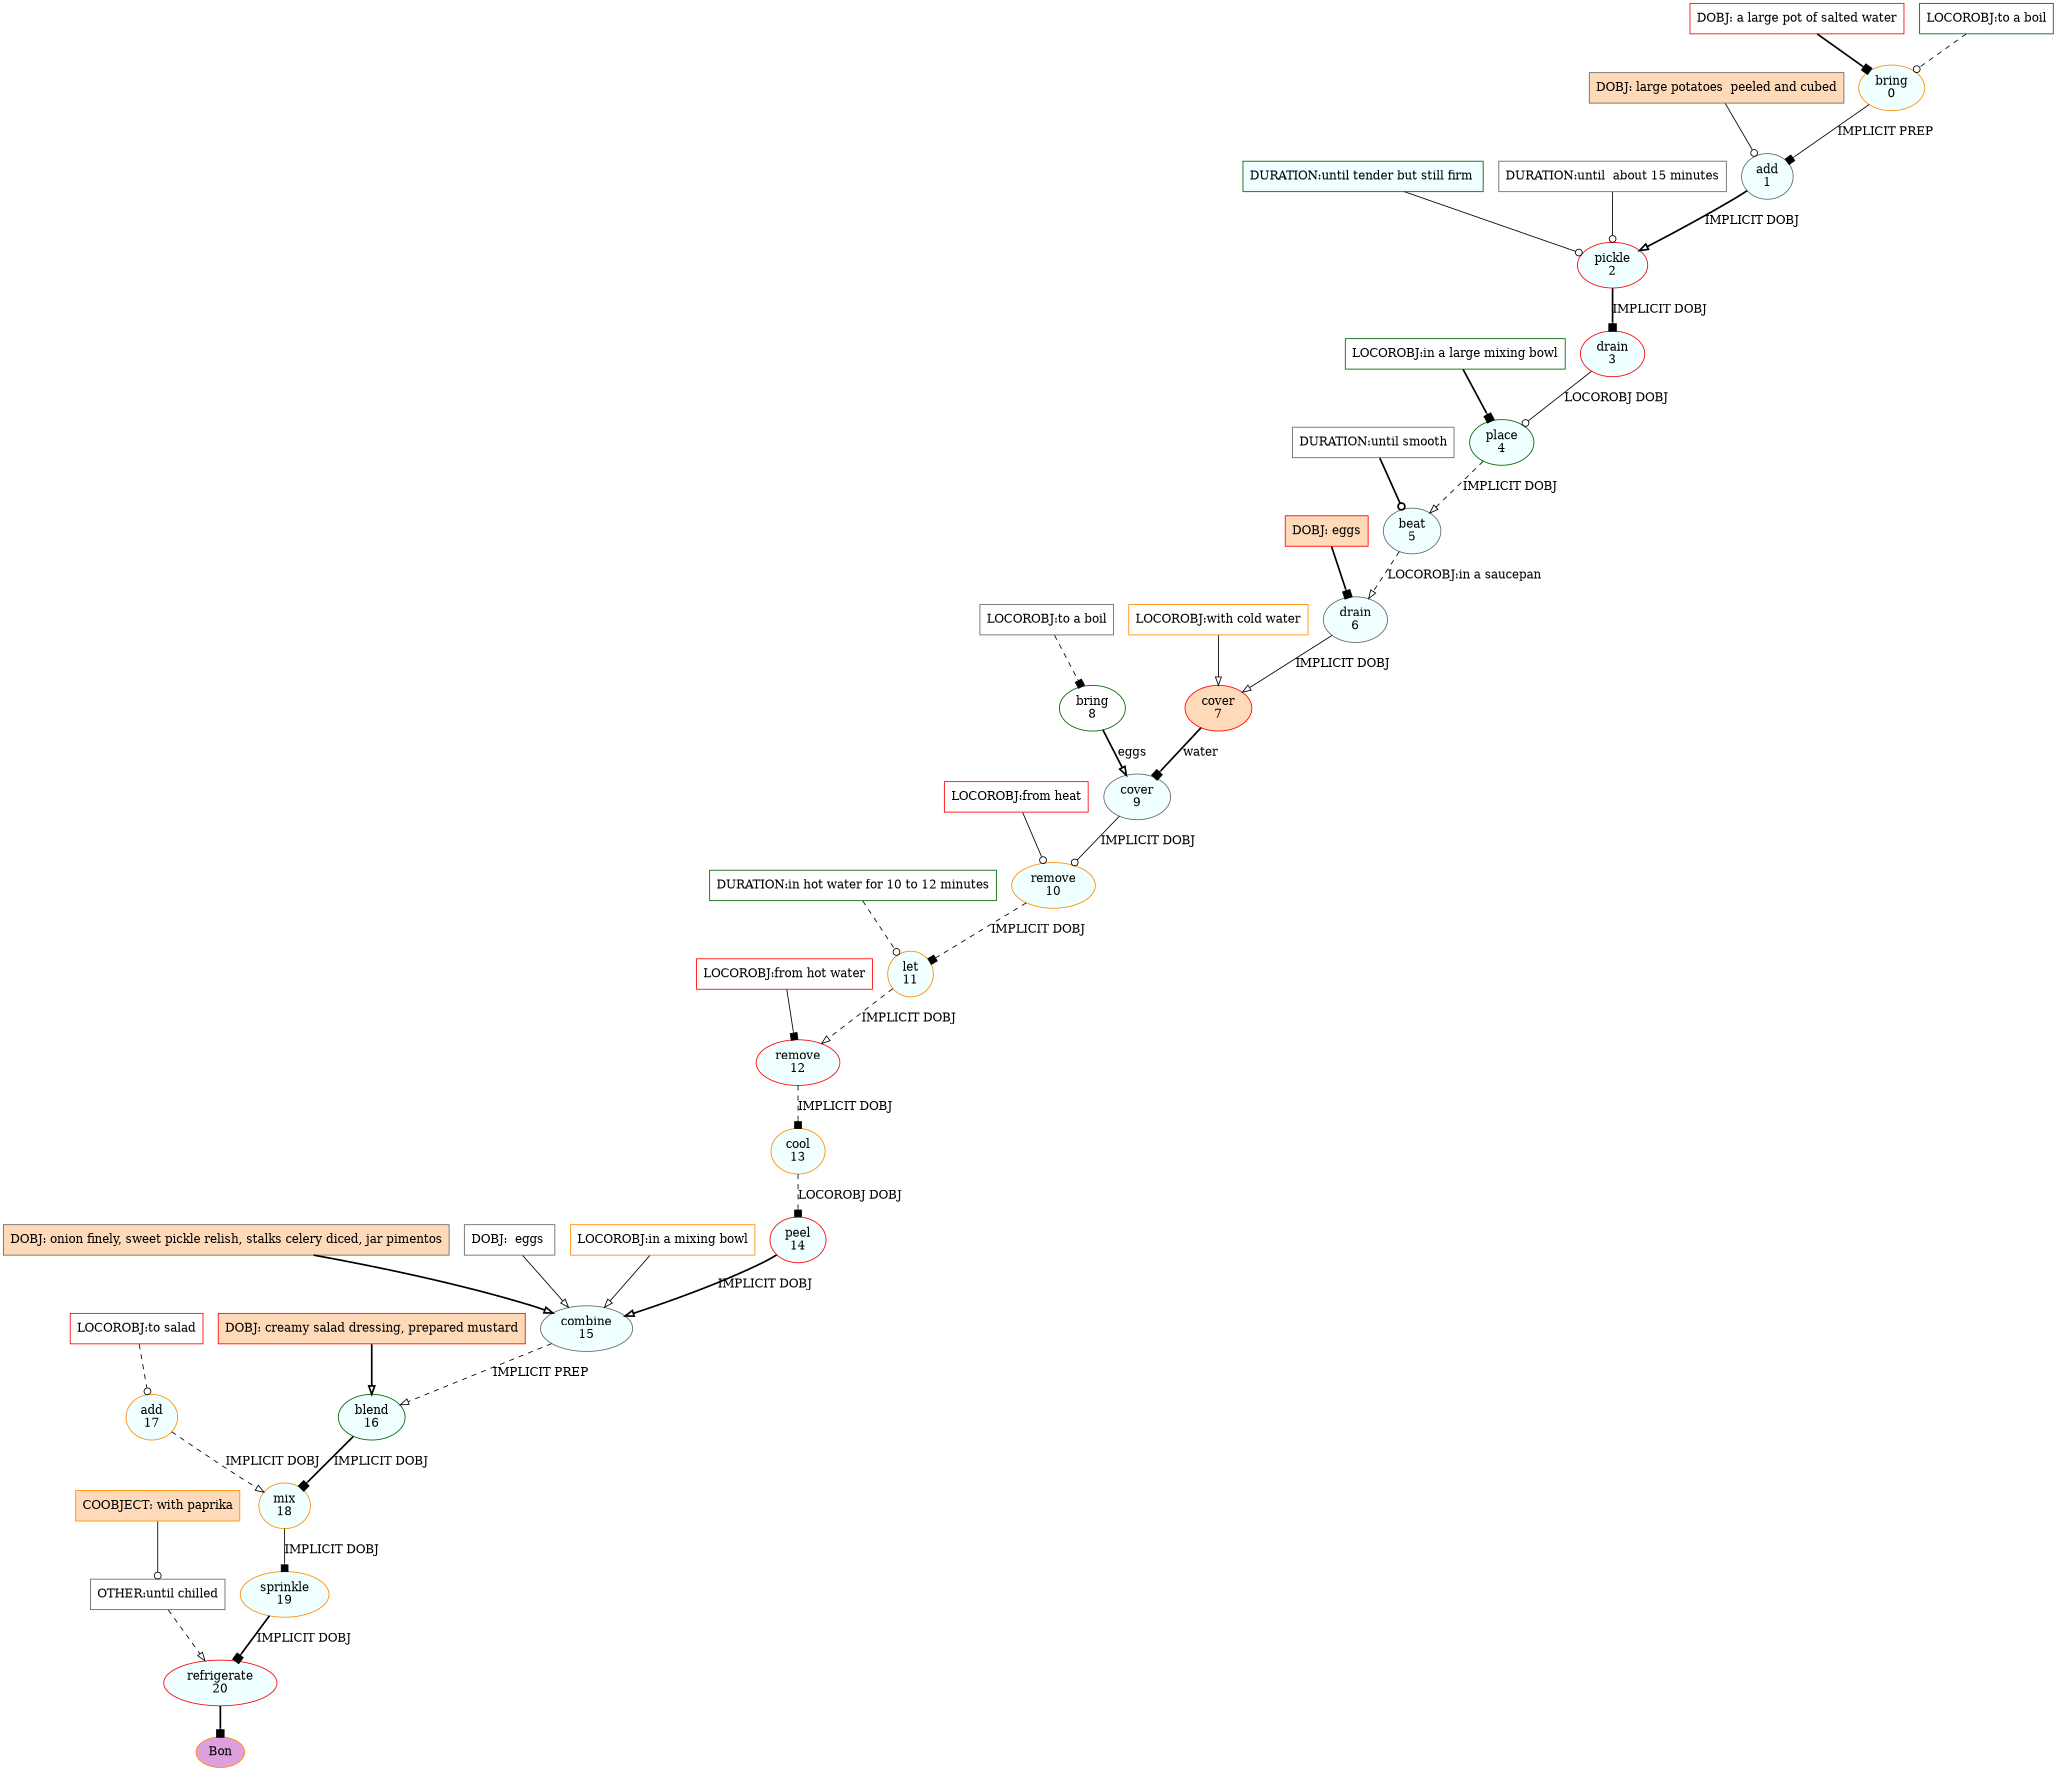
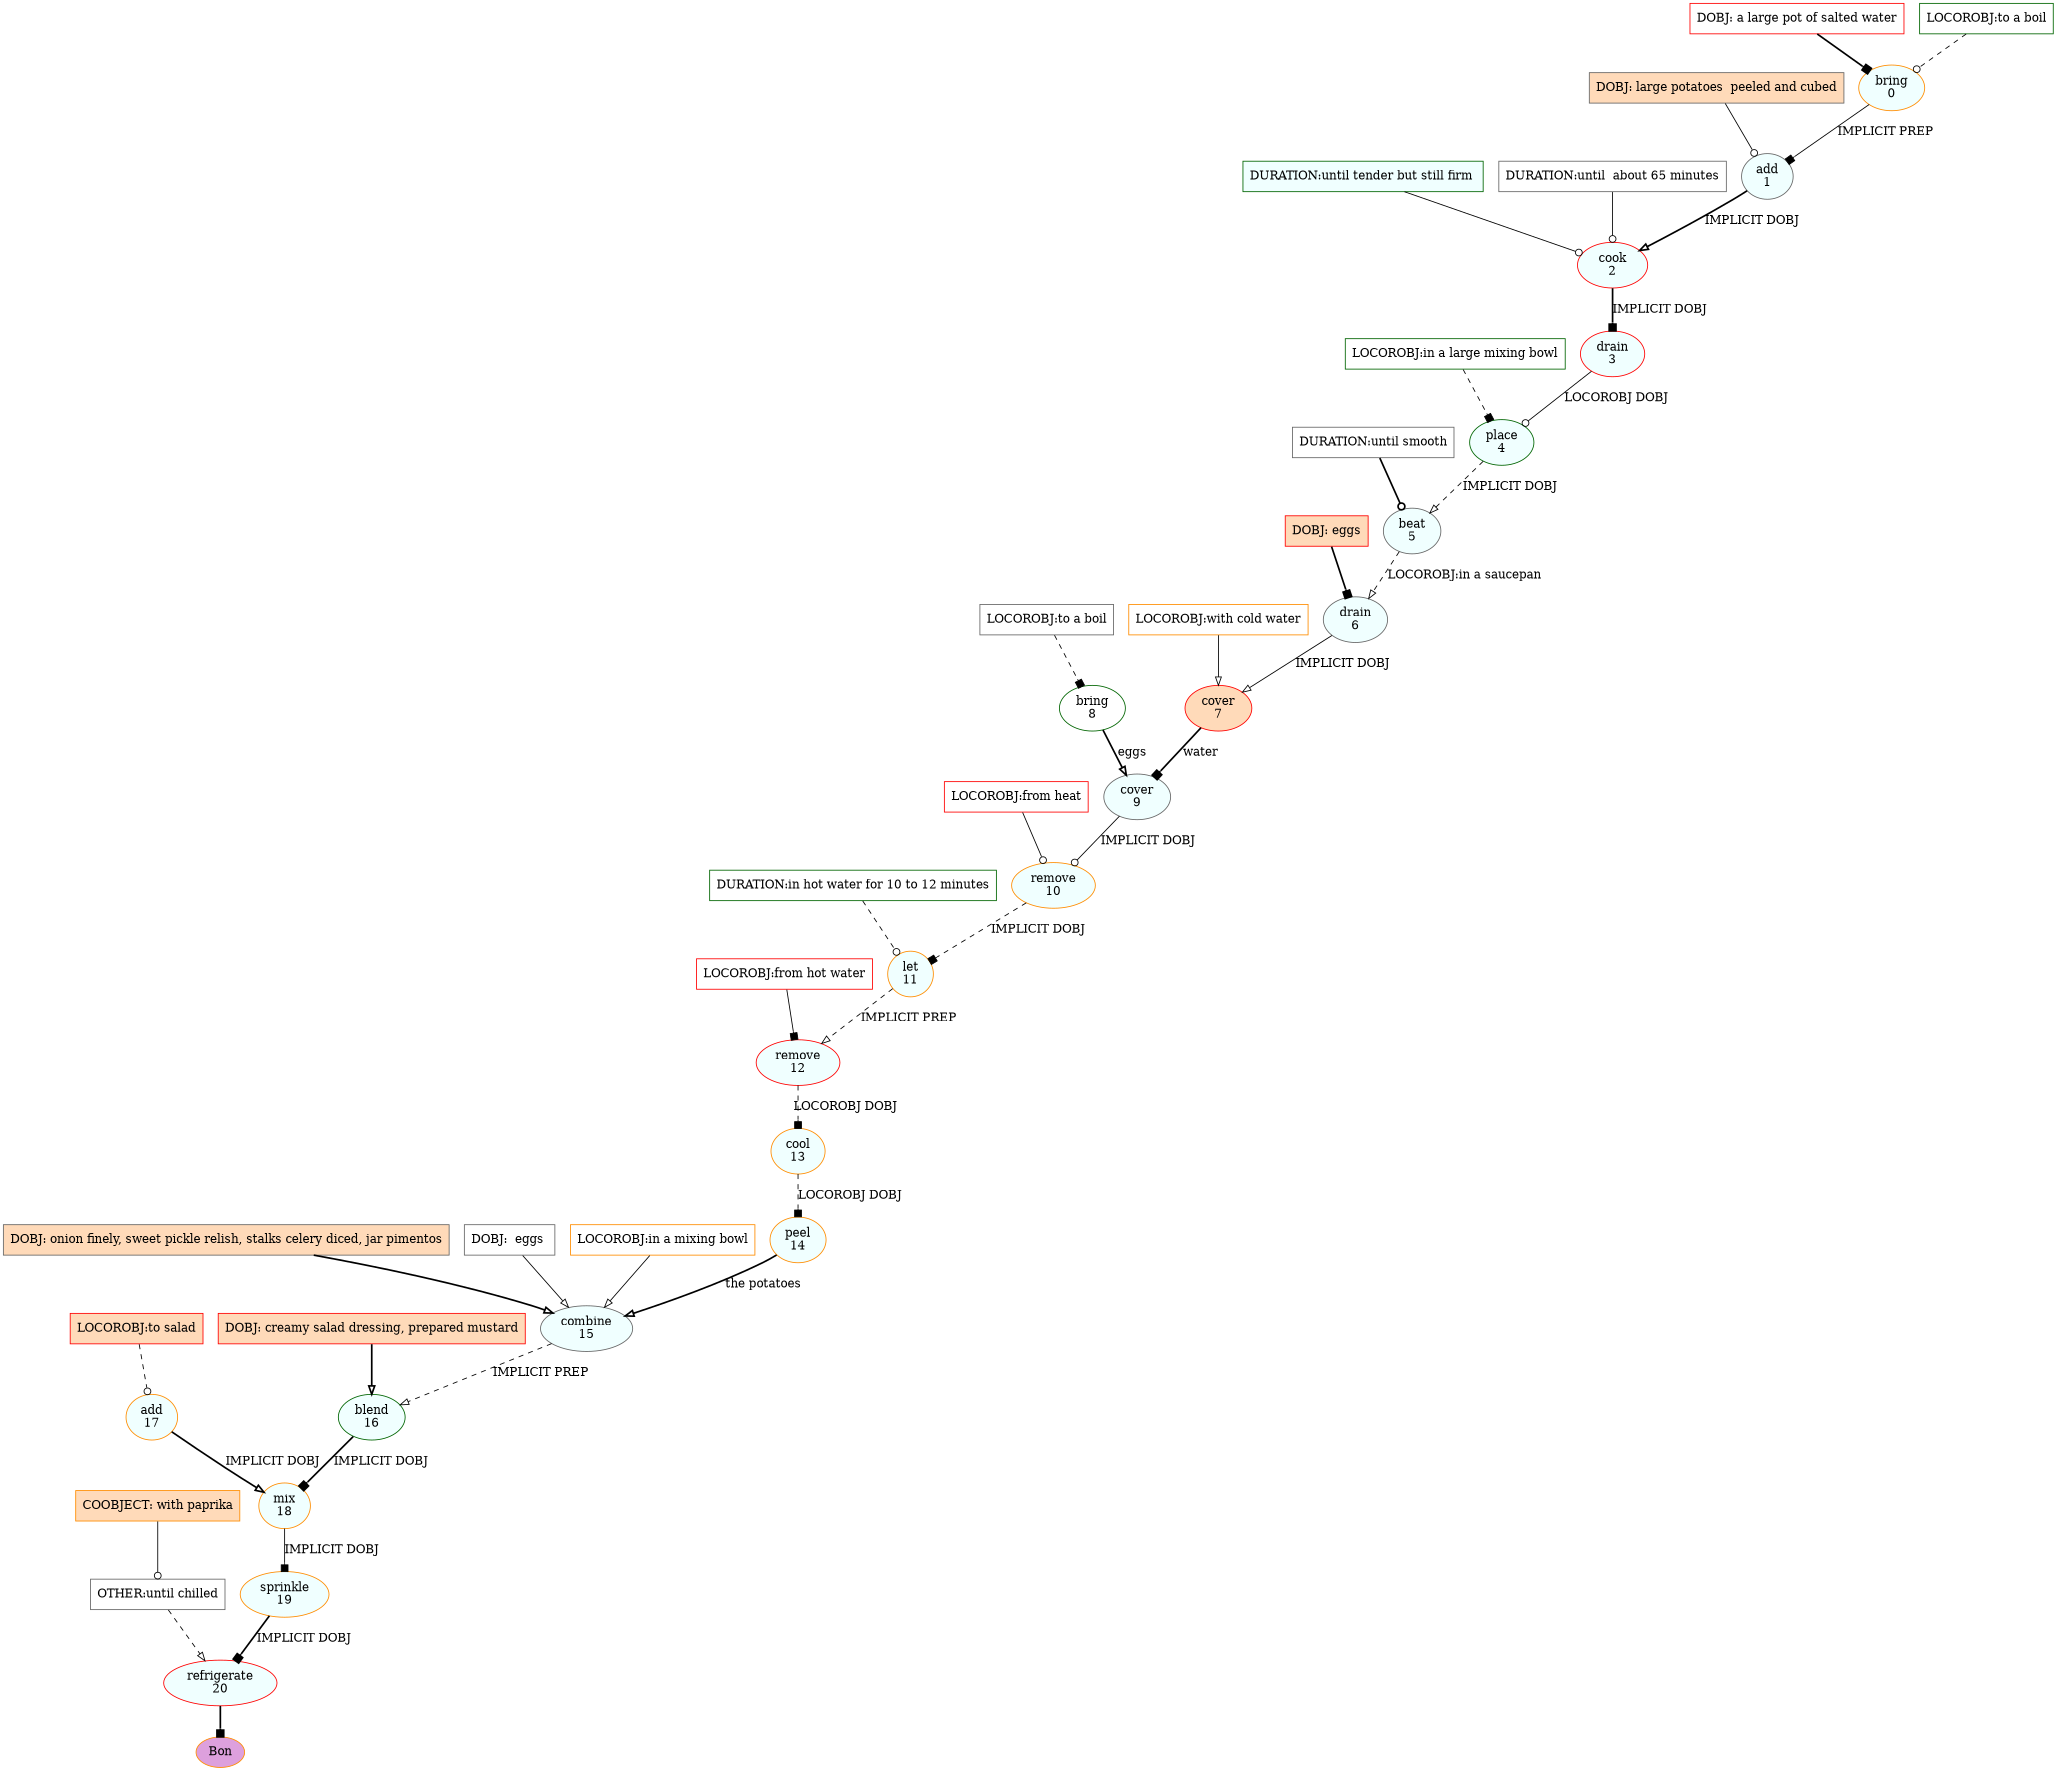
  digraph {
    node [color=darkorange fillcolor=azure shape=oval style=filled]
    edge [arrowhead=box style=solid]
    n1 [label="bring\n0"]
    n2 [color=gray40 label="add\n1"]
-   n3 [color=red label="pickle\n2"]
+   n3 [color=red label="cook\n2"]
    n4 [color=red label="drain\n3"]
    n5 [color=darkgreen label="place\n4"]
    n6 [color=gray40 label="beat\n5"]
    n7 [color=gray40 label="drain\n6"]
    n8 [color=red fillcolor=peachpuff label="cover\n7"]
    n9 [color=gray40 label="cover\n9"]
    n10 [color=darkgreen fillcolor=white label="bring\n8"]
    n11 [label="remove\n10"]
    n12 [label="let\n11"]
    n13 [color=red label="remove\n12"]
    n14 [label="cool\n13"]
-   n15 [color=red label="peel\n14"]
+   n15 [label="peel\n14"]
    n16 [color=gray40 label="combine\n15"]
    n17 [color=darkgreen label="blend\n16"]
    n18 [label="mix\n18"]
    n19 [label="add\n17"]
    n20 [label="sprinkle\n19"]
    n21 [color=red label="refrigerate\n20"]
    n22 [fillcolor=plum label=Bon]
    n23 [color=red fillcolor=white label="DOBJ: a large pot of salted water" shape=box]
    n24 [color=darkgreen fillcolor=white label="LOCOROBJ:to a boil" shape=box]
    n25 [color=gray40 fillcolor=peachpuff label="DOBJ: large potatoes  peeled and cubed" shape=box]
    n26 [color=darkgreen label="DURATION:until tender but still firm " shape=box]
-   n27 [color=gray40 fillcolor=white label="DURATION:until  about 15 minutes" shape=box]
+   n27 [color=gray40 fillcolor=white label="DURATION:until  about 65 minutes" shape=box]
    n28 [color=darkgreen fillcolor=white label="LOCOROBJ:in a large mixing bowl" shape=box]
    n29 [color=gray40 fillcolor=white label="DURATION:until smooth" shape=box]
    n30 [color=red fillcolor=peachpuff label="DOBJ: eggs" shape=box]
    n31 [fillcolor=white label="LOCOROBJ:with cold water" shape=box]
    n32 [color=gray40 fillcolor=white label="LOCOROBJ:to a boil" shape=box]
    n33 [color=red fillcolor=white label="LOCOROBJ:from heat" shape=box]
    n34 [color=darkgreen fillcolor=white label="DURATION:in hot water for 10 to 12 minutes" shape=box]
    n35 [color=red fillcolor=white label="LOCOROBJ:from hot water" shape=box]
    n36 [color=gray40 fillcolor=peachpuff label="DOBJ: onion finely, sweet pickle relish, stalks celery diced, jar pimentos" shape=box]
    n37 [color=gray40 fillcolor=white label="DOBJ:  eggs " shape=box]
    n38 [fillcolor=white label="LOCOROBJ:in a mixing bowl" shape=box]
    n39 [color=red fillcolor=peachpuff label="DOBJ: creamy salad dressing, prepared mustard" shape=box]
-   n40 [color=red fillcolor=white label="LOCOROBJ:to salad" shape=box]
+   n40 [color=red fillcolor=peachpuff label="LOCOROBJ:to salad" shape=box]
    n41 [fillcolor=peachpuff label="COOBJECT: with paprika" shape=box]
    n42 [color=gray40 fillcolor=white label="OTHER:until chilled" shape=box]
    n1 -> n2 [label="IMPLICIT PREP"]
    n2 -> n3 [arrowhead=onormal label="IMPLICIT DOBJ" style=bold]
    n3 -> n4 [label="IMPLICIT DOBJ" style=bold]
    n4 -> n5 [arrowhead=odot label="LOCOROBJ DOBJ"]
    n5 -> n6 [arrowhead=onormal label="IMPLICIT DOBJ" style=dashed]
    n6 -> n7 [arrowhead=onormal label="LOCOROBJ:in a saucepan" style=dashed]
    n7 -> n8 [arrowhead=onormal label="IMPLICIT DOBJ"]
    n8 -> n9 [label=water style=bold]
    n9 -> n11 [arrowhead=odot label="IMPLICIT DOBJ"]
    n10 -> n9 [arrowhead=onormal label=eggs style=bold]
    n11 -> n12 [label="IMPLICIT DOBJ" style=dashed]
-   n12 -> n13 [arrowhead=onormal label="IMPLICIT DOBJ" style=dashed]
-   n13 -> n14 [label="IMPLICIT DOBJ" style=dashed]
+   n12 -> n13 [arrowhead=onormal label="IMPLICIT PREP" style=dashed]
+   n13 -> n14 [label="LOCOROBJ DOBJ" style=dashed]
    n14 -> n15 [label="LOCOROBJ DOBJ" style=dashed]
-   n15 -> n16 [arrowhead=onormal label="IMPLICIT DOBJ" style=bold]
+   n15 -> n16 [arrowhead=onormal label="the potatoes " style=bold]
    n16 -> n17 [arrowhead=onormal label="IMPLICIT PREP" style=dashed]
    n17 -> n18 [label="IMPLICIT DOBJ" style=bold]
    n18 -> n20 [label="IMPLICIT DOBJ"]
-   n19 -> n18 [arrowhead=onormal label="IMPLICIT DOBJ" style=dashed]
+   n19 -> n18 [arrowhead=onormal label="IMPLICIT DOBJ" style=bold]
    n20 -> n21 [label="IMPLICIT DOBJ" style=bold]
    n21 -> n22 [style=bold]
    n23 -> n1 [style=bold]
    n24 -> n1 [arrowhead=odot style=dashed]
    n25 -> n2 [arrowhead=odot]
    n26 -> n3 [arrowhead=odot]
    n27 -> n3 [arrowhead=odot]
-   n28 -> n5 [style=bold]
+   n28 -> n5 [style=dashed]
    n29 -> n6 [arrowhead=odot style=bold]
    n30 -> n7 [style=bold]
    n31 -> n8 [arrowhead=onormal]
    n32 -> n10 [style=dashed]
    n33 -> n11 [arrowhead=odot]
    n34 -> n12 [arrowhead=odot style=dashed]
    n35 -> n13
    n36 -> n16 [arrowhead=onormal style=bold]
    n37 -> n16 [arrowhead=onormal]
    n38 -> n16 [arrowhead=onormal]
    n39 -> n17 [arrowhead=onormal style=bold]
    n40 -> n19 [arrowhead=odot style=dashed]
    n41 -> n42 [arrowhead=odot]
    n42 -> n21 [arrowhead=onormal style=dashed]
  }
